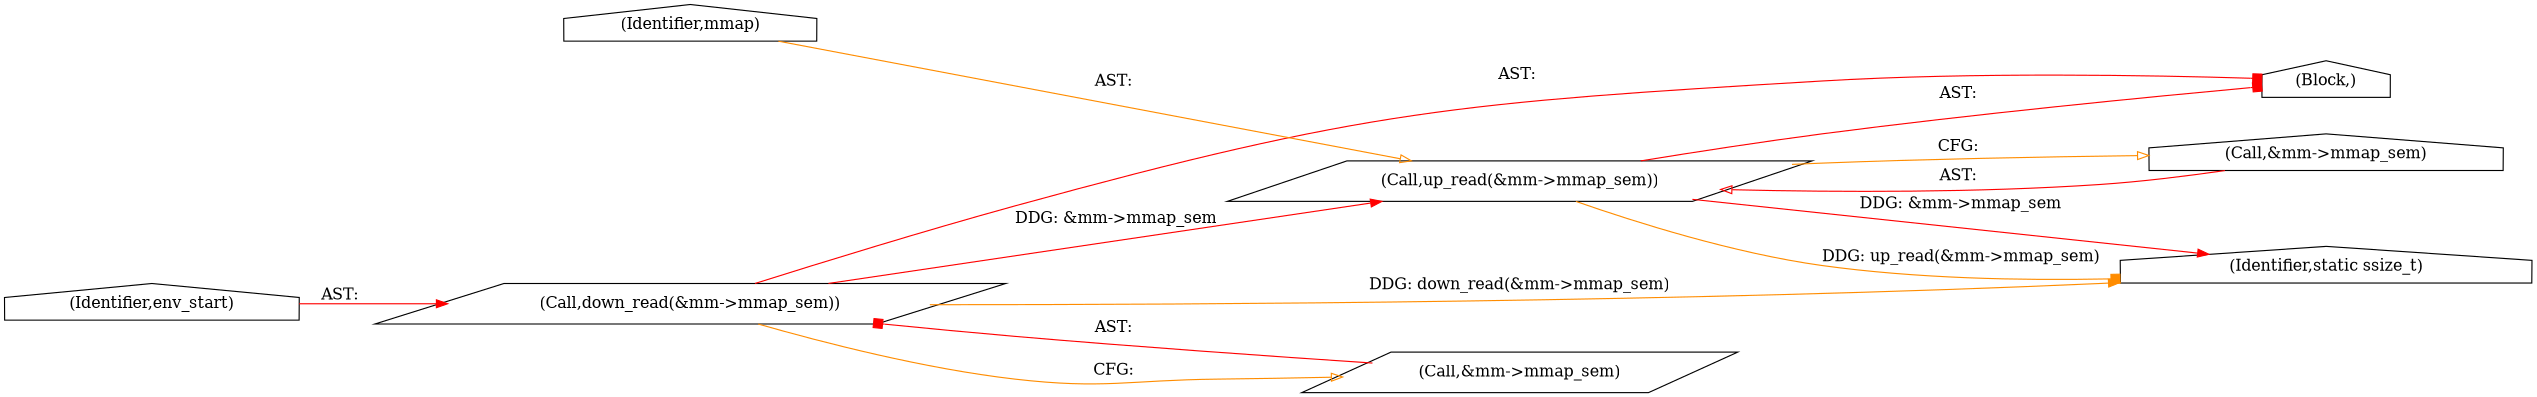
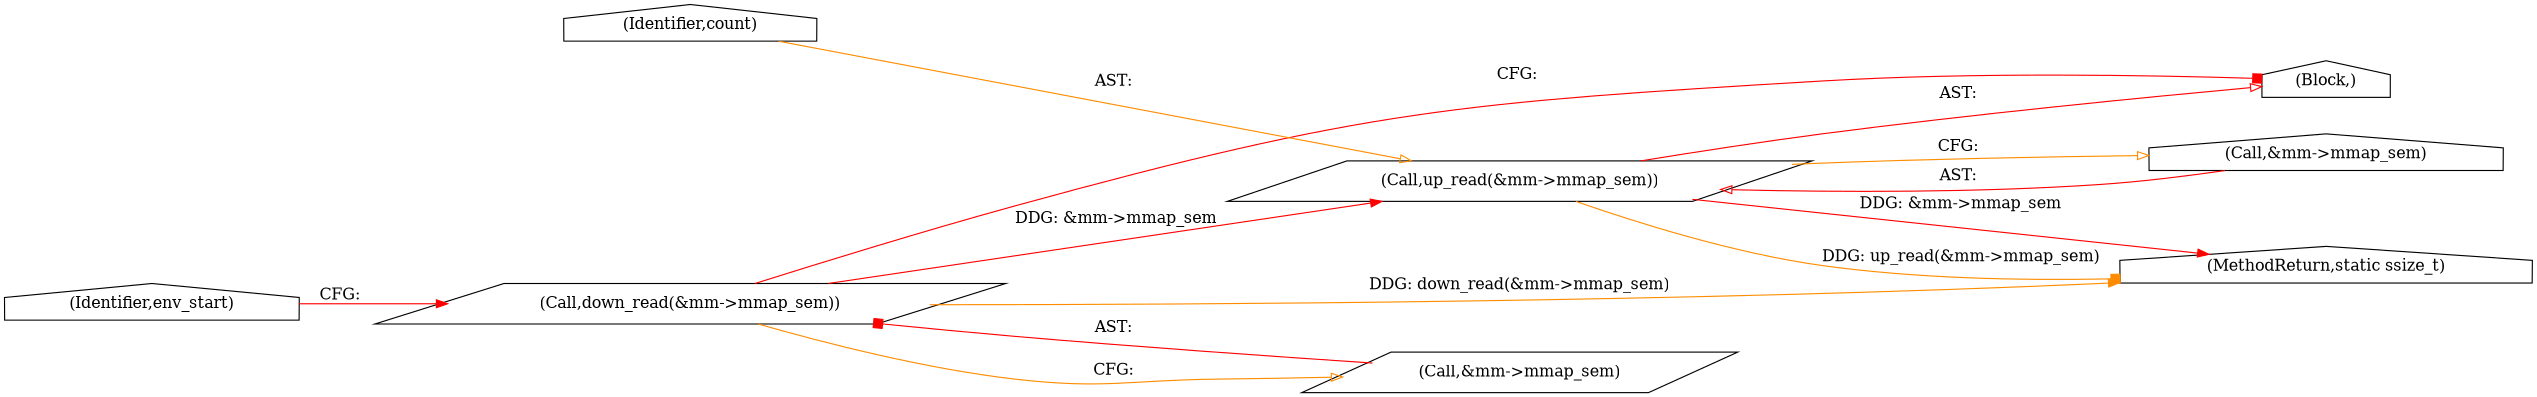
  digraph {
    fontname="DejaVu Serif"
    rankdir=LR
    node [fontname="DejaVu Serif" shape=house]
    edge [arrowhead=onormal color=red fontname="DejaVu Serif"]
    n1 [label="(Call,up_read(&mm->mmap_sem))" shape=parallelogram]
    n2 [label="(Block,)"]
    n3 [label="(Call,&mm->mmap_sem)"]
-   n4 [label="(Identifier,static ssize_t)"]
+   n4 [label="(MethodReturn,static ssize_t)"]
    n5 [label="(Call,down_read(&mm->mmap_sem))" shape=parallelogram]
    n6 [label="(Call,&mm->mmap_sem)" shape=parallelogram]
    n7 [label="(Identifier,env_start)"]
-   n8 [label="(Identifier,mmap)"]
-   n1 -> n2 [arrowhead=box label="AST: "]
+   n8 [label="(Identifier,count)"]
+   n1 -> n2 [label="AST: "]
    n1 -> n3 [color=darkorange label="CFG: "]
    n1 -> n4 [arrowhead=box color=darkorange label="DDG: up_read(&mm->mmap_sem)"]
    n1 -> n4 [arrowhead=normal label="DDG: &mm->mmap_sem"]
    n3 -> n1 [label="AST: "]
    n5 -> n1 [arrowhead=normal label="DDG: &mm->mmap_sem"]
-   n5 -> n2 [arrowhead=box label="AST: "]
+   n5 -> n2 [arrowhead=box label="CFG: "]
    n5 -> n4 [arrowhead=normal color=darkorange label="DDG: down_read(&mm->mmap_sem)"]
    n5 -> n6 [color=darkorange label="CFG: "]
    n6 -> n5 [arrowhead=box label="AST: "]
-   n7 -> n5 [arrowhead=normal label="AST: "]
+   n7 -> n5 [arrowhead=normal label="CFG: "]
    n8 -> n1 [color=darkorange label="AST: "]
  }
